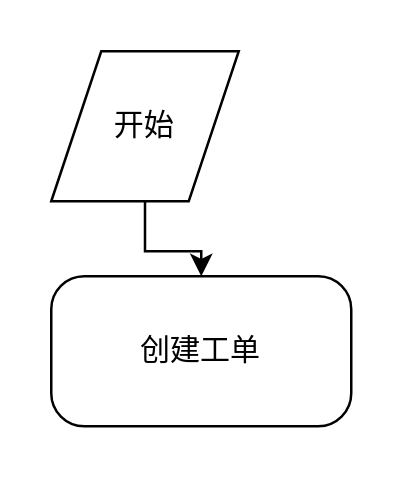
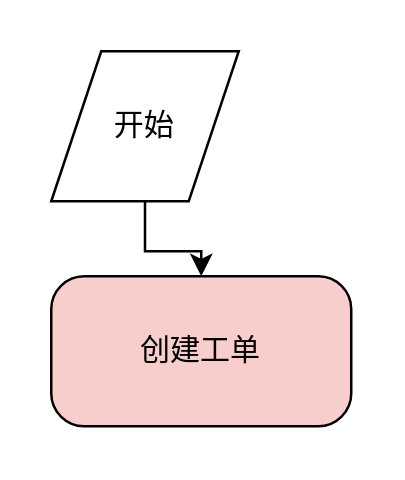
  <mxCell id="0" />
  <mxCell id="1" parent="0" />
  <mxCell id="2" value="" style="edgeStyle=orthogonalEdgeStyle;rounded=0;orthogonalLoop=1;jettySize=auto;html=1;" edge="1" parent="1" source="3" target="4"><mxGeometry relative="1" as="geometry" /></mxCell>
  <mxCell id="3" value="开始" style="shape=parallelogram;perimeter=parallelogramPerimeter;whiteSpace=wrap;html=1;fixedSize=1;" vertex="1" parent="1"><mxGeometry x="20" y="20" width="75" height="60" as="geometry" /></mxCell>
- <mxCell id="4" value="创建工单" style="rounded=1;whiteSpace=wrap;html=1;arcSize=22;" vertex="1" parent="1"><mxGeometry x="20" y="110" width="120" height="60" as="geometry" /></mxCell>
+ <mxCell id="4" value="创建工单" style="rounded=1;whiteSpace=wrap;html=1;arcSize=22;fillColor=#f8cecc;" vertex="1" parent="1"><mxGeometry x="20" y="110" width="120" height="60" as="geometry" /></mxCell>
